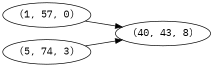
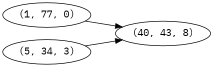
  digraph {
    fontname="IBM Plex Mono"
    rankdir=LR
    node [fontname="IBM Plex Mono"]
    edge [fontname="IBM Plex Mono"]
-   "(1, 77, 0)" [label="(1, 57, 0)"]
+   "(1, 77, 0)"
    "(40, 43, 8)"
-   "(5, 74, 3)"
+   "(5, 74, 3)" [label="(5, 34, 3)"]
    "(1, 77, 0)" -> "(40, 43, 8)"
    "(5, 74, 3)" -> "(40, 43, 8)"
  }
